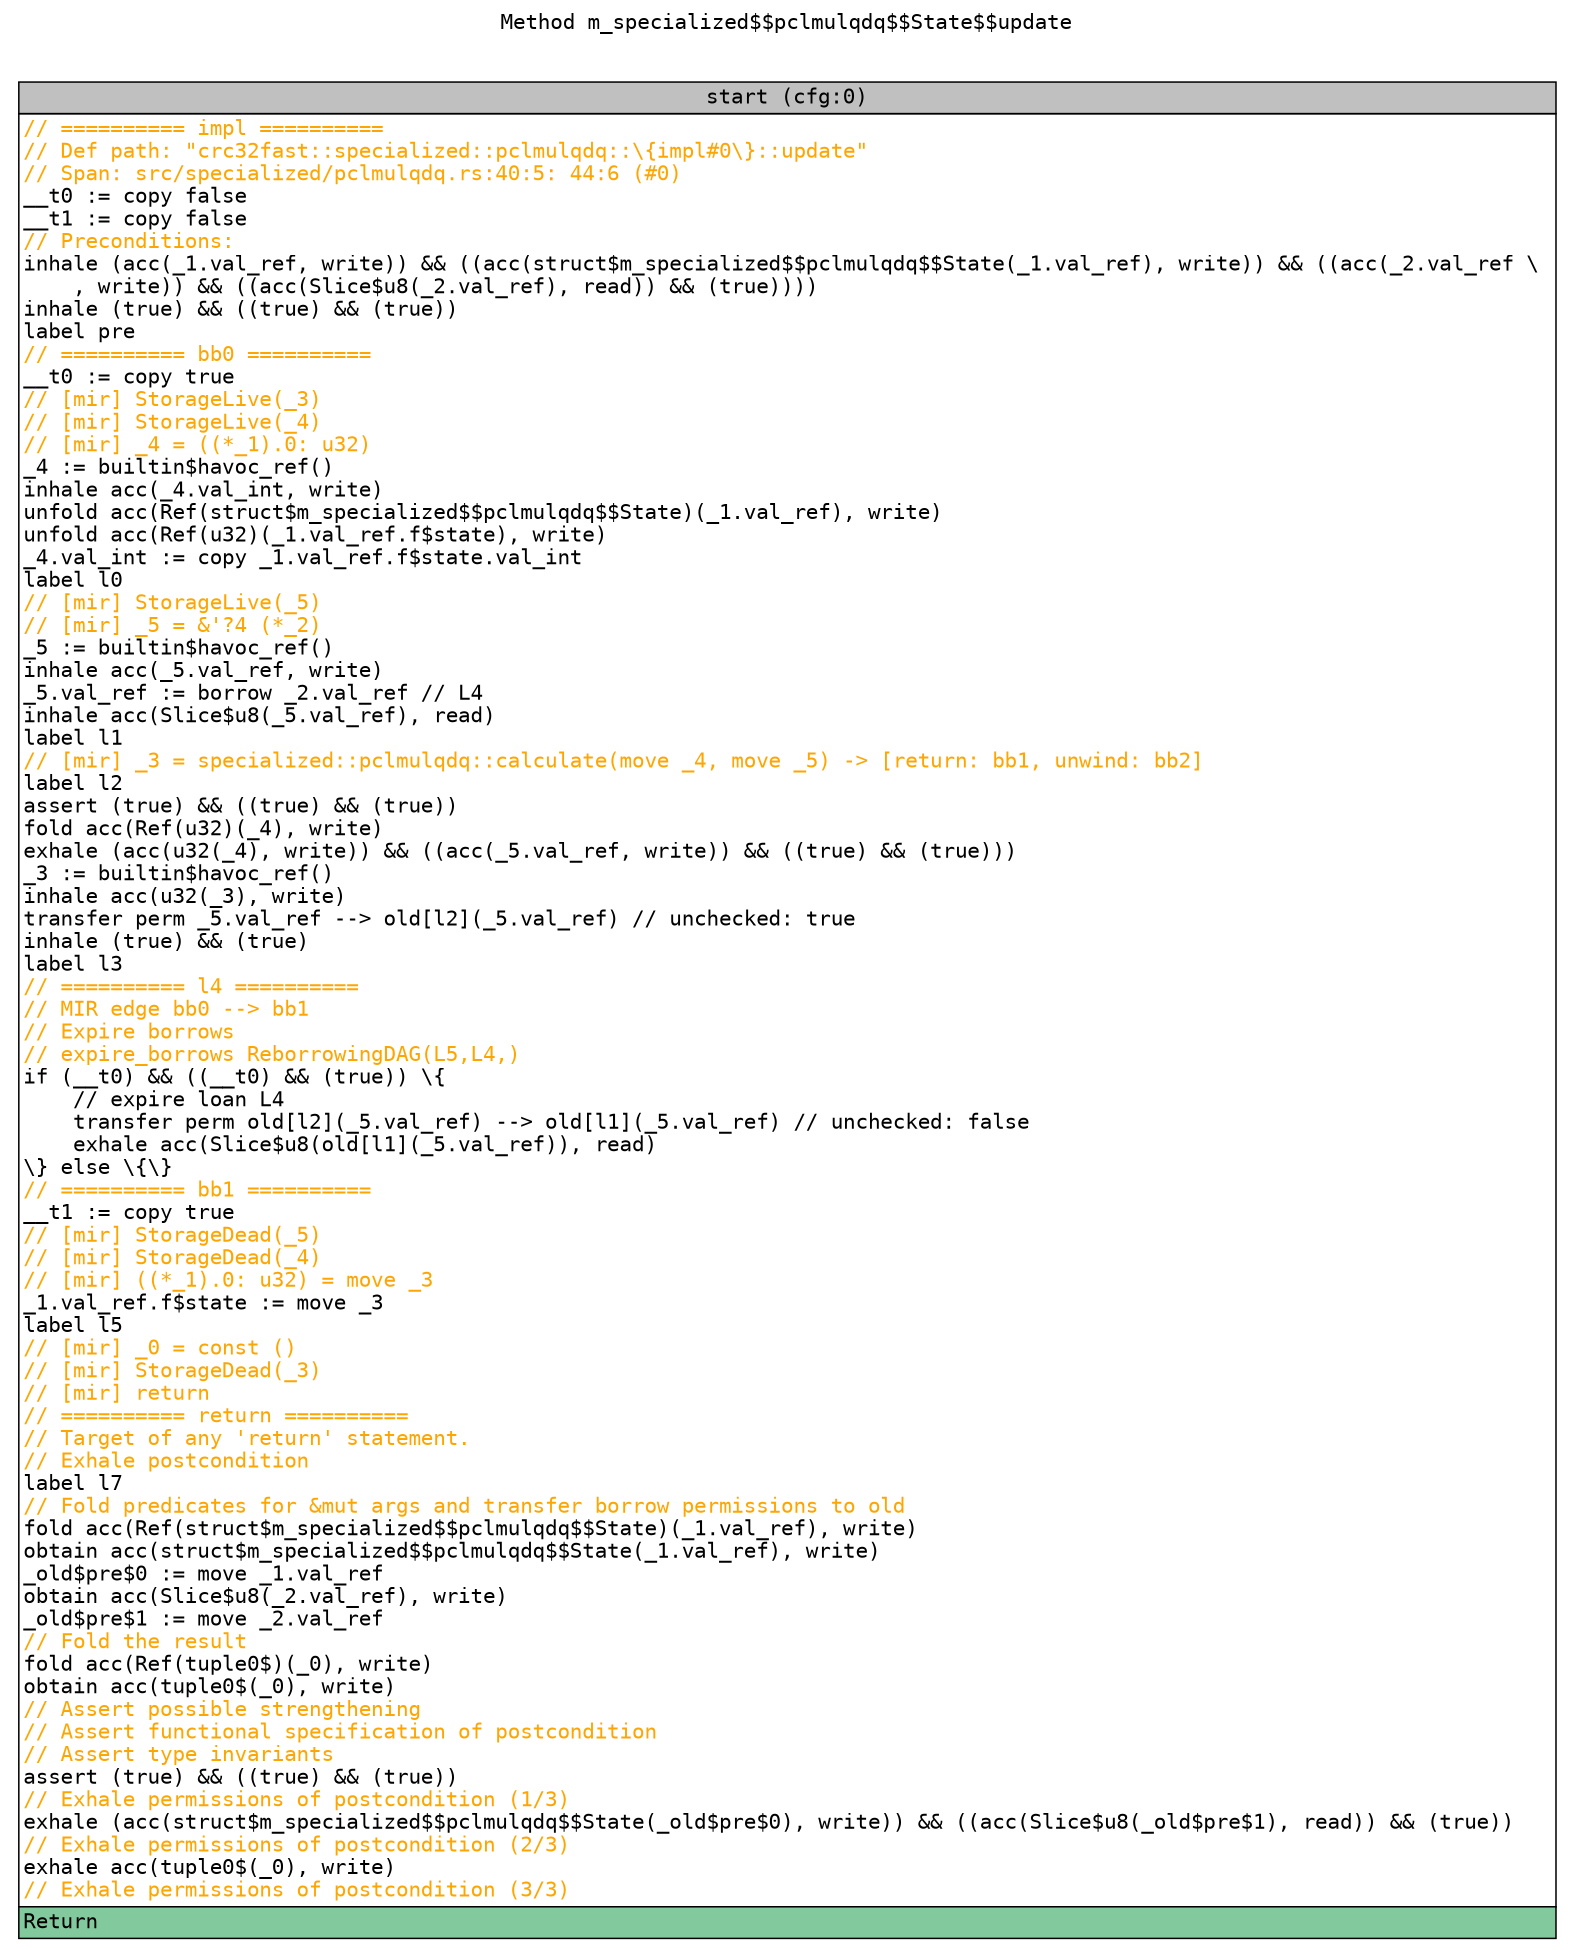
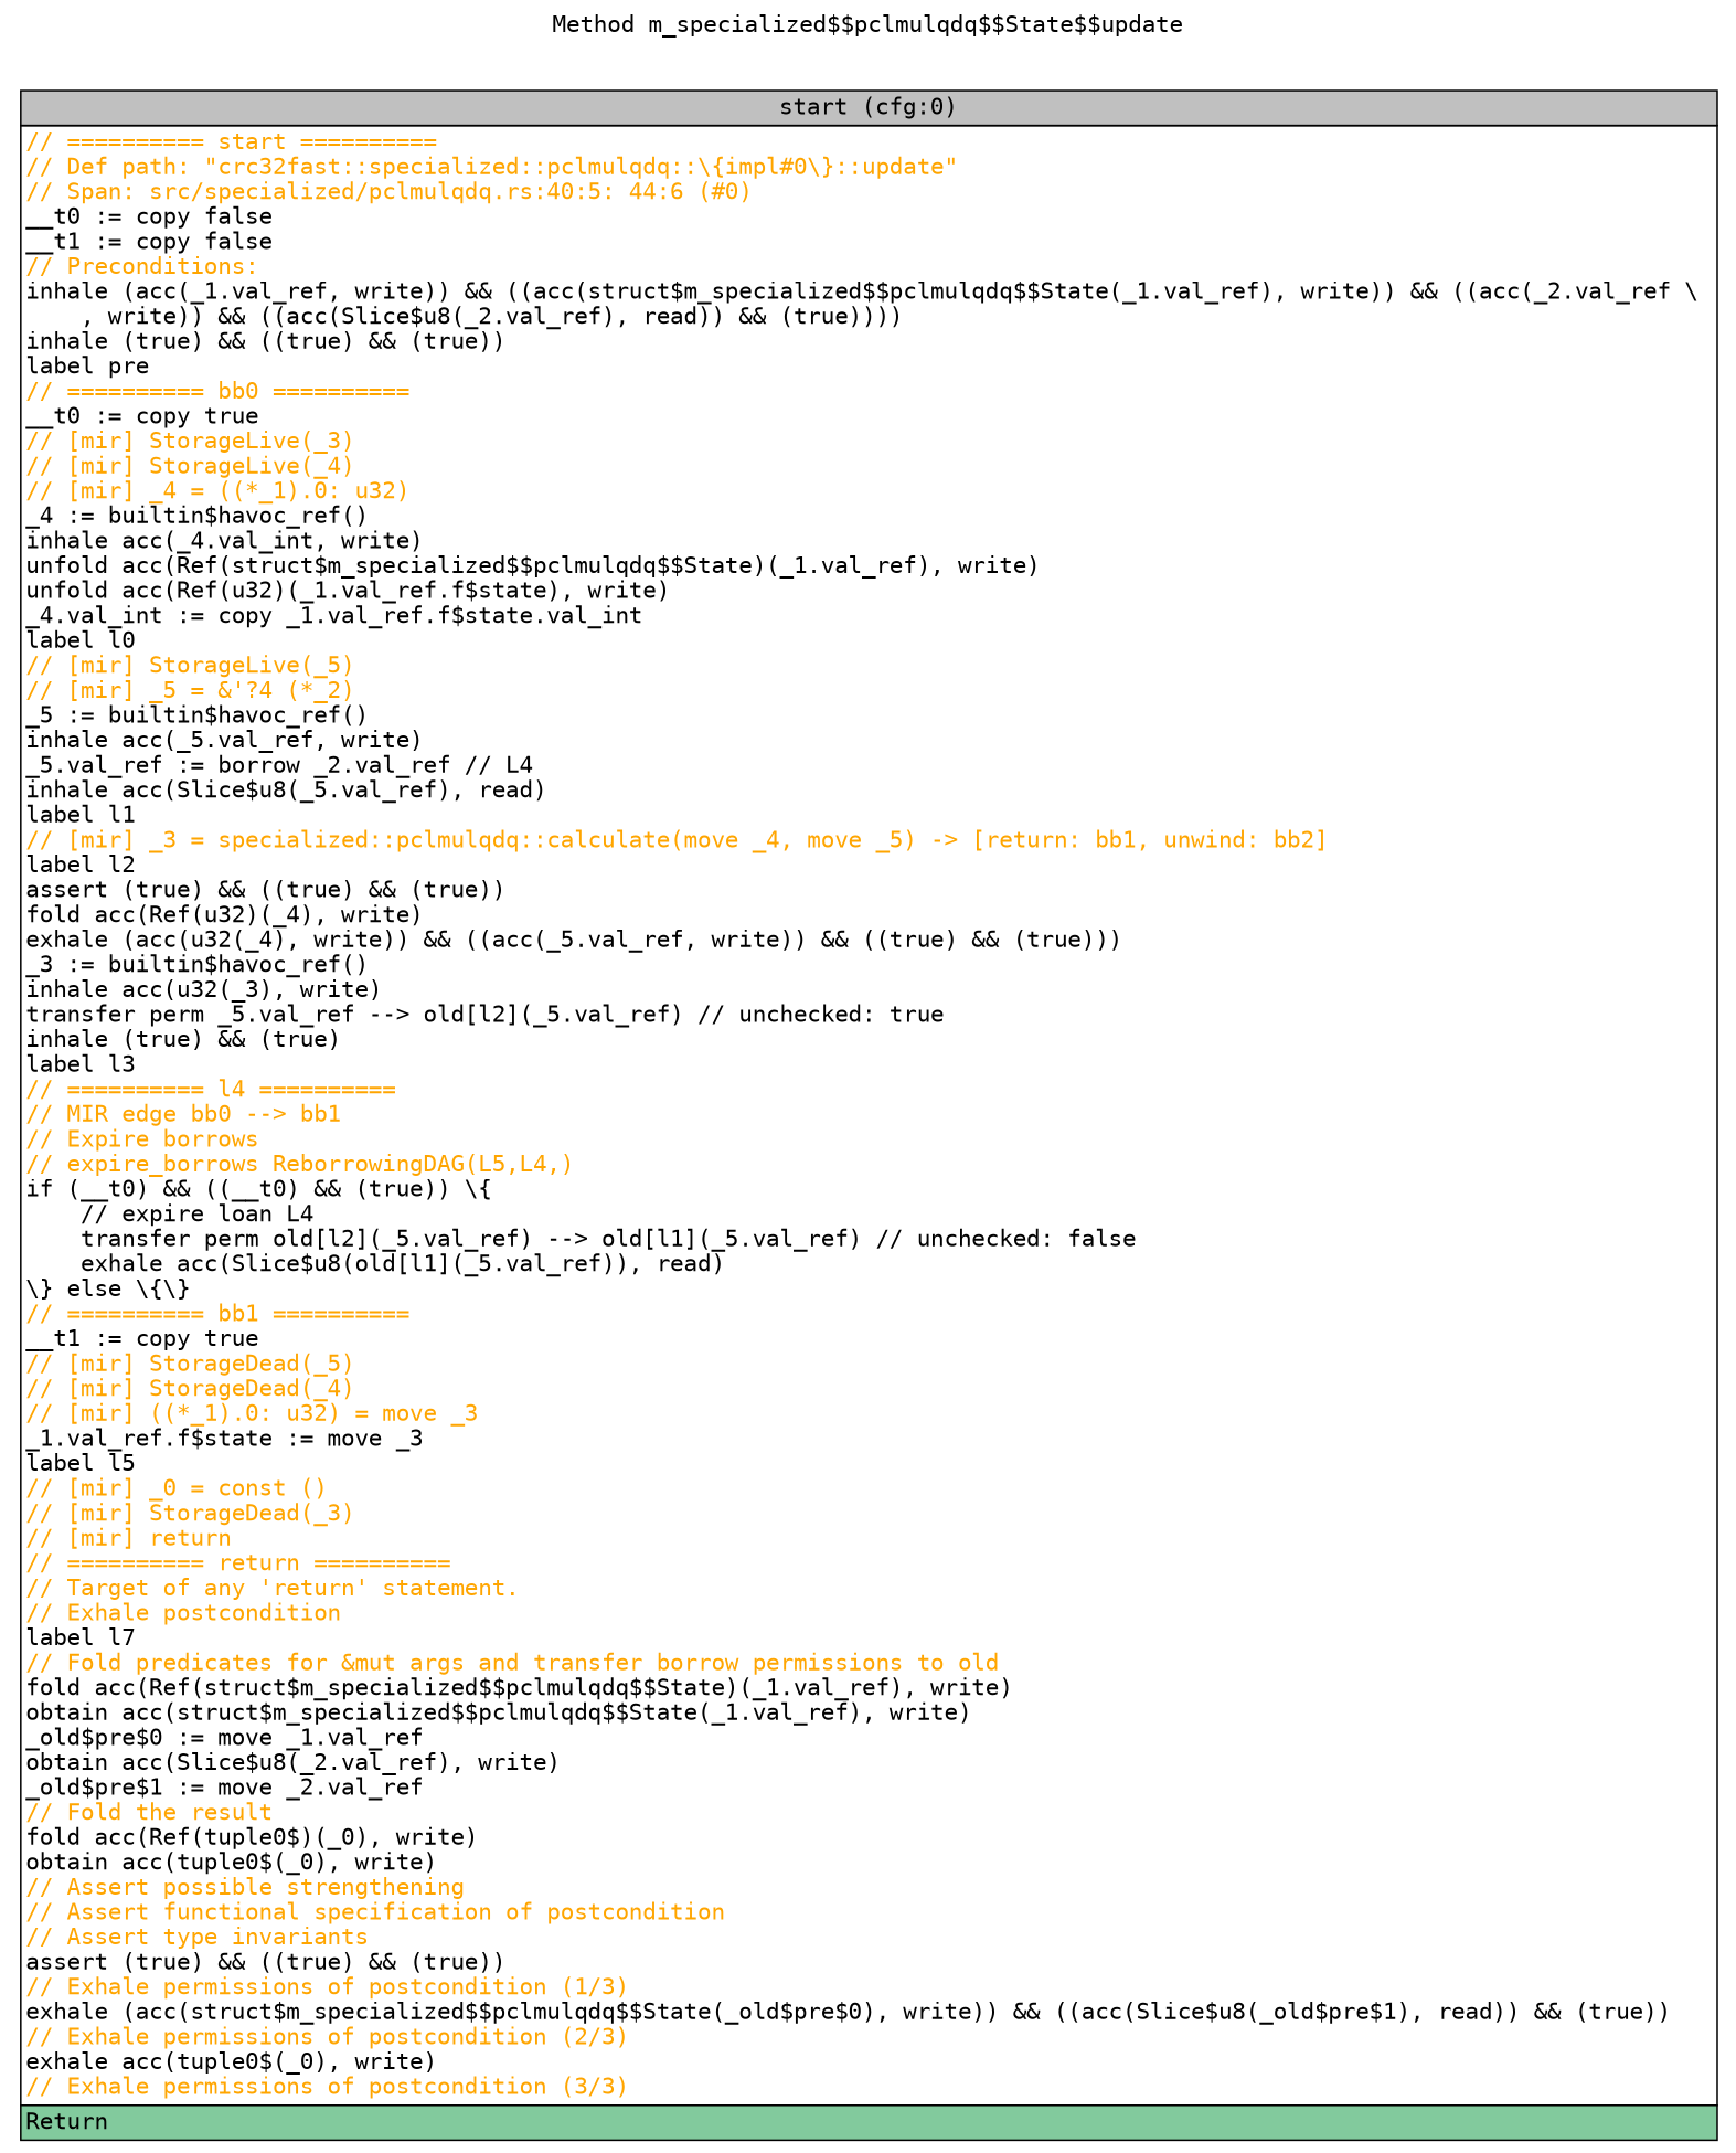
  digraph {
    fontname=monospace
    label="Method m_specialized$$pclmulqdq$$State$$update"
    labelloc=t
-   n1 [fontname=monospace label=<<table border="0" cellborder="1" cellspacing="0"><tr><td bgcolor="gray" align="center">start (cfg:0)</td></tr><tr><td align="left" balign="left"><font color="orange">// ========== impl ==========</font><br/><font color="orange">// Def path: "crc32fast::specialized::pclmulqdq::\{impl#0\}::update"</font><br/><font color="orange">// Span: src/specialized/pclmulqdq.rs:40:5: 44:6 (#0)</font><br/>__t0 := copy false<br/>__t1 := copy false<br/><font color="orange">// Preconditions:</font><br/>inhale (acc(_1.val_ref, write)) &amp;&amp; ((acc(struct$m_specialized$$pclmulqdq$$State(_1.val_ref), write)) &amp;&amp; ((acc(_2.val_ref \ <br/>    , write)) &amp;&amp; ((acc(Slice$u8(_2.val_ref), read)) &amp;&amp; (true))))<br/>inhale (true) &amp;&amp; ((true) &amp;&amp; (true))<br/>label pre<br/><font color="orange">// ========== bb0 ==========</font><br/>__t0 := copy true<br/><font color="orange">// [mir] StorageLive(_3)</font><br/><font color="orange">// [mir] StorageLive(_4)</font><br/><font color="orange">// [mir] _4 = ((*_1).0: u32)</font><br/>_4 := builtin$havoc_ref()<br/>inhale acc(_4.val_int, write)<br/>unfold acc(Ref(struct$m_specialized$$pclmulqdq$$State)(_1.val_ref), write)<br/>unfold acc(Ref(u32)(_1.val_ref.f$state), write)<br/>_4.val_int := copy _1.val_ref.f$state.val_int<br/>label l0<br/><font color="orange">// [mir] StorageLive(_5)</font><br/><font color="orange">// [mir] _5 = &amp;'?4 (*_2)</font><br/>_5 := builtin$havoc_ref()<br/>inhale acc(_5.val_ref, write)<br/>_5.val_ref := borrow _2.val_ref // L4<br/>inhale acc(Slice$u8(_5.val_ref), read)<br/>label l1<br/><font color="orange">// [mir] _3 = specialized::pclmulqdq::calculate(move _4, move _5) -&gt; [return: bb1, unwind: bb2]</font><br/>label l2<br/>assert (true) &amp;&amp; ((true) &amp;&amp; (true))<br/>fold acc(Ref(u32)(_4), write)<br/>exhale (acc(u32(_4), write)) &amp;&amp; ((acc(_5.val_ref, write)) &amp;&amp; ((true) &amp;&amp; (true)))<br/>_3 := builtin$havoc_ref()<br/>inhale acc(u32(_3), write)<br/>transfer perm _5.val_ref --&gt; old[l2](_5.val_ref) // unchecked: true<br/>inhale (true) &amp;&amp; (true)<br/>label l3<br/><font color="orange">// ========== l4 ==========</font><br/><font color="orange">// MIR edge bb0 --&gt; bb1</font><br/><font color="orange">// Expire borrows</font><br/><font color="orange">// expire_borrows ReborrowingDAG(L5,L4,)</font><br/>if (__t0) &amp;&amp; ((__t0) &amp;&amp; (true)) \{<br/>    // expire loan L4<br/>    transfer perm old[l2](_5.val_ref) --&gt; old[l1](_5.val_ref) // unchecked: false<br/>    exhale acc(Slice$u8(old[l1](_5.val_ref)), read)<br/>\} else \{\}<br/><font color="orange">// ========== bb1 ==========</font><br/>__t1 := copy true<br/><font color="orange">// [mir] StorageDead(_5)</font><br/><font color="orange">// [mir] StorageDead(_4)</font><br/><font color="orange">// [mir] ((*_1).0: u32) = move _3</font><br/>_1.val_ref.f$state := move _3<br/>label l5<br/><font color="orange">// [mir] _0 = const ()</font><br/><font color="orange">// [mir] StorageDead(_3)</font><br/><font color="orange">// [mir] return</font><br/><font color="orange">// ========== return ==========</font><br/><font color="orange">// Target of any 'return' statement.</font><br/><font color="orange">// Exhale postcondition</font><br/>label l7<br/><font color="orange">// Fold predicates for &amp;mut args and transfer borrow permissions to old</font><br/>fold acc(Ref(struct$m_specialized$$pclmulqdq$$State)(_1.val_ref), write)<br/>obtain acc(struct$m_specialized$$pclmulqdq$$State(_1.val_ref), write)<br/>_old$pre$0 := move _1.val_ref<br/>obtain acc(Slice$u8(_2.val_ref), write)<br/>_old$pre$1 := move _2.val_ref<br/><font color="orange">// Fold the result</font><br/>fold acc(Ref(tuple0$)(_0), write)<br/>obtain acc(tuple0$(_0), write)<br/><font color="orange">// Assert possible strengthening</font><br/><font color="orange">// Assert functional specification of postcondition</font><br/><font color="orange">// Assert type invariants</font><br/>assert (true) &amp;&amp; ((true) &amp;&amp; (true))<br/><font color="orange">// Exhale permissions of postcondition (1/3)</font><br/>exhale (acc(struct$m_specialized$$pclmulqdq$$State(_old$pre$0), write)) &amp;&amp; ((acc(Slice$u8(_old$pre$1), read)) &amp;&amp; (true))<br/><font color="orange">// Exhale permissions of postcondition (2/3)</font><br/>exhale acc(tuple0$(_0), write)<br/><font color="orange">// Exhale permissions of postcondition (3/3)</font></td></tr><tr><td align="left" bgcolor="#82CA9D">Return<br/></td></tr></table>> shape=none]
+   n1 [fontname=monospace label=<<table border="0" cellborder="1" cellspacing="0"><tr><td bgcolor="gray" align="center">start (cfg:0)</td></tr><tr><td align="left" balign="left"><font color="orange">// ========== start ==========</font><br/><font color="orange">// Def path: "crc32fast::specialized::pclmulqdq::\{impl#0\}::update"</font><br/><font color="orange">// Span: src/specialized/pclmulqdq.rs:40:5: 44:6 (#0)</font><br/>__t0 := copy false<br/>__t1 := copy false<br/><font color="orange">// Preconditions:</font><br/>inhale (acc(_1.val_ref, write)) &amp;&amp; ((acc(struct$m_specialized$$pclmulqdq$$State(_1.val_ref), write)) &amp;&amp; ((acc(_2.val_ref \ <br/>    , write)) &amp;&amp; ((acc(Slice$u8(_2.val_ref), read)) &amp;&amp; (true))))<br/>inhale (true) &amp;&amp; ((true) &amp;&amp; (true))<br/>label pre<br/><font color="orange">// ========== bb0 ==========</font><br/>__t0 := copy true<br/><font color="orange">// [mir] StorageLive(_3)</font><br/><font color="orange">// [mir] StorageLive(_4)</font><br/><font color="orange">// [mir] _4 = ((*_1).0: u32)</font><br/>_4 := builtin$havoc_ref()<br/>inhale acc(_4.val_int, write)<br/>unfold acc(Ref(struct$m_specialized$$pclmulqdq$$State)(_1.val_ref), write)<br/>unfold acc(Ref(u32)(_1.val_ref.f$state), write)<br/>_4.val_int := copy _1.val_ref.f$state.val_int<br/>label l0<br/><font color="orange">// [mir] StorageLive(_5)</font><br/><font color="orange">// [mir] _5 = &amp;'?4 (*_2)</font><br/>_5 := builtin$havoc_ref()<br/>inhale acc(_5.val_ref, write)<br/>_5.val_ref := borrow _2.val_ref // L4<br/>inhale acc(Slice$u8(_5.val_ref), read)<br/>label l1<br/><font color="orange">// [mir] _3 = specialized::pclmulqdq::calculate(move _4, move _5) -&gt; [return: bb1, unwind: bb2]</font><br/>label l2<br/>assert (true) &amp;&amp; ((true) &amp;&amp; (true))<br/>fold acc(Ref(u32)(_4), write)<br/>exhale (acc(u32(_4), write)) &amp;&amp; ((acc(_5.val_ref, write)) &amp;&amp; ((true) &amp;&amp; (true)))<br/>_3 := builtin$havoc_ref()<br/>inhale acc(u32(_3), write)<br/>transfer perm _5.val_ref --&gt; old[l2](_5.val_ref) // unchecked: true<br/>inhale (true) &amp;&amp; (true)<br/>label l3<br/><font color="orange">// ========== l4 ==========</font><br/><font color="orange">// MIR edge bb0 --&gt; bb1</font><br/><font color="orange">// Expire borrows</font><br/><font color="orange">// expire_borrows ReborrowingDAG(L5,L4,)</font><br/>if (__t0) &amp;&amp; ((__t0) &amp;&amp; (true)) \{<br/>    // expire loan L4<br/>    transfer perm old[l2](_5.val_ref) --&gt; old[l1](_5.val_ref) // unchecked: false<br/>    exhale acc(Slice$u8(old[l1](_5.val_ref)), read)<br/>\} else \{\}<br/><font color="orange">// ========== bb1 ==========</font><br/>__t1 := copy true<br/><font color="orange">// [mir] StorageDead(_5)</font><br/><font color="orange">// [mir] StorageDead(_4)</font><br/><font color="orange">// [mir] ((*_1).0: u32) = move _3</font><br/>_1.val_ref.f$state := move _3<br/>label l5<br/><font color="orange">// [mir] _0 = const ()</font><br/><font color="orange">// [mir] StorageDead(_3)</font><br/><font color="orange">// [mir] return</font><br/><font color="orange">// ========== return ==========</font><br/><font color="orange">// Target of any 'return' statement.</font><br/><font color="orange">// Exhale postcondition</font><br/>label l7<br/><font color="orange">// Fold predicates for &amp;mut args and transfer borrow permissions to old</font><br/>fold acc(Ref(struct$m_specialized$$pclmulqdq$$State)(_1.val_ref), write)<br/>obtain acc(struct$m_specialized$$pclmulqdq$$State(_1.val_ref), write)<br/>_old$pre$0 := move _1.val_ref<br/>obtain acc(Slice$u8(_2.val_ref), write)<br/>_old$pre$1 := move _2.val_ref<br/><font color="orange">// Fold the result</font><br/>fold acc(Ref(tuple0$)(_0), write)<br/>obtain acc(tuple0$(_0), write)<br/><font color="orange">// Assert possible strengthening</font><br/><font color="orange">// Assert functional specification of postcondition</font><br/><font color="orange">// Assert type invariants</font><br/>assert (true) &amp;&amp; ((true) &amp;&amp; (true))<br/><font color="orange">// Exhale permissions of postcondition (1/3)</font><br/>exhale (acc(struct$m_specialized$$pclmulqdq$$State(_old$pre$0), write)) &amp;&amp; ((acc(Slice$u8(_old$pre$1), read)) &amp;&amp; (true))<br/><font color="orange">// Exhale permissions of postcondition (2/3)</font><br/>exhale acc(tuple0$(_0), write)<br/><font color="orange">// Exhale permissions of postcondition (3/3)</font></td></tr><tr><td align="left" bgcolor="#82CA9D">Return<br/></td></tr></table>> shape=none]
  }
